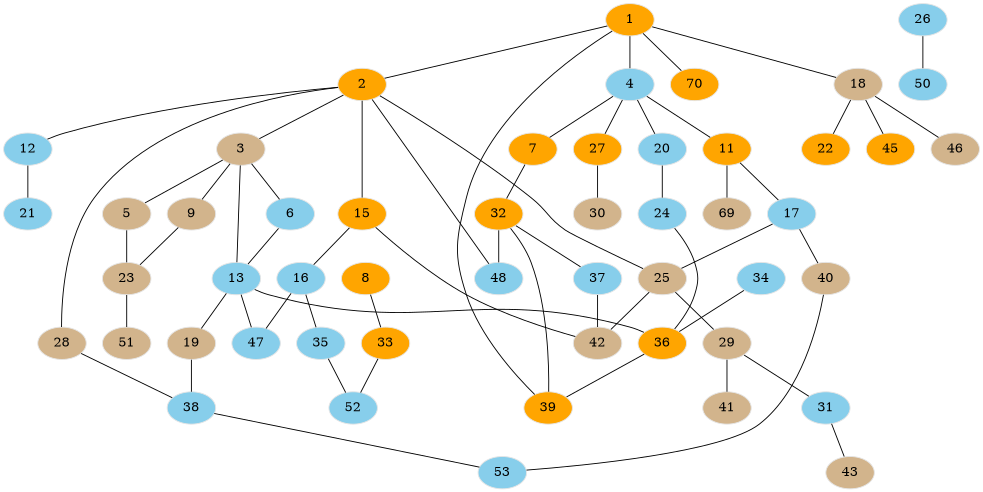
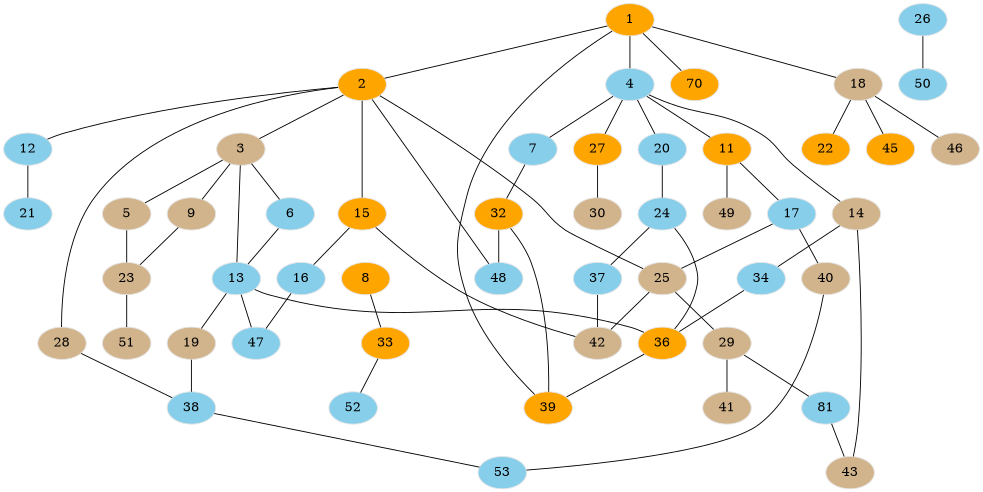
  graph {
    node [color=gray90 fillcolor=skyblue style=filled]
    edge [weight=1.0]
    1 [fillcolor=orange]
    2 [fillcolor=orange]
    4
    n4 [fillcolor=orange label=70]
    18 [fillcolor=tan]
    39 [fillcolor=orange]
    3 [fillcolor=tan]
    12
    15 [fillcolor=orange]
    25 [fillcolor=tan]
    28 [fillcolor=tan]
    48
-   7 [fillcolor=orange]
+   7
    11 [fillcolor=orange]
+   14 [fillcolor=tan]
    20
    27 [fillcolor=orange]
    22 [fillcolor=orange]
    45 [fillcolor=orange]
    46 [fillcolor=tan]
    5 [fillcolor=tan]
    6
    9 [fillcolor=tan]
    13
    21
    16
    42 [fillcolor=tan]
    29 [fillcolor=tan]
    38
    23 [fillcolor=tan]
    19 [fillcolor=tan]
    36 [fillcolor=orange]
    47
    32 [fillcolor=orange]
    17
-   49 [fillcolor=tan label=69]
+   49 [fillcolor=tan]
    34
    43 [fillcolor=tan]
    40 [fillcolor=tan]
    24
    30 [fillcolor=tan]
    8 [fillcolor=orange]
    33 [fillcolor=orange]
    52
    51 [fillcolor=tan]
-   35
    53
    26
    50
    37
-   31
+   31 [label=81]
    41 [fillcolor=tan]
    1 -- 2
    1 -- 4
    1 -- n4
    1 -- 18
    1 -- 39
    2 -- 3
    2 -- 12
    2 -- 15
    2 -- 25
    2 -- 28
    2 -- 48
    4 -- 7
    4 -- 11
+   4 -- 14
    4 -- 20
    4 -- 27
    18 -- 22
    18 -- 45
    18 -- 46
    3 -- 5
    3 -- 6
    3 -- 9
    3 -- 13
    12 -- 21
    15 -- 16
    15 -- 42
    25 -- 42
    25 -- 29
    28 -- 38
    7 -- 32
    11 -- 17
    11 -- 49
+   14 -- 34 [weight=3.0]
+   14 -- 43
    20 -- 24
    27 -- 30
    5 -- 23 [weight=2.0]
    6 -- 13
    9 -- 23
    13 -- 19 [weight=3.0]
    13 -- 36
    13 -- 47
    16 -- 47
-   16 -- 35
    29 -- 31
    29 -- 41
    38 -- 53
    23 -- 51
    19 -- 38
    36 -- 39
    32 -- 39
    32 -- 48 [weight=2.0]
    17 -- 25
    17 -- 40 [weight=2.0]
    34 -- 36
    40 -- 53
    24 -- 36
-   32 -- 37
+   24 -- 37
    8 -- 33
    33 -- 52
-   35 -- 52
    26 -- 50
    37 -- 42
    31 -- 43
  }
